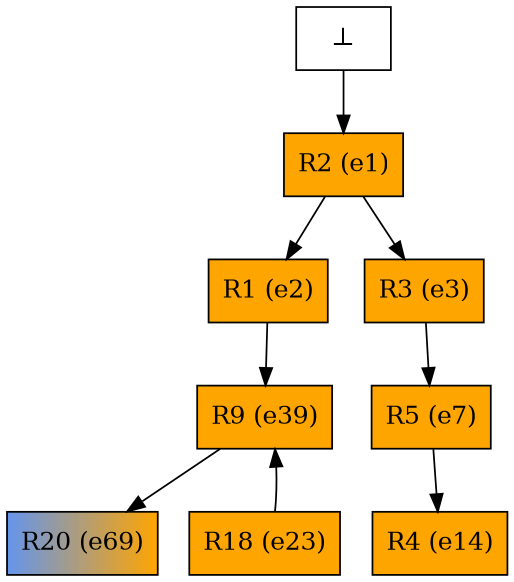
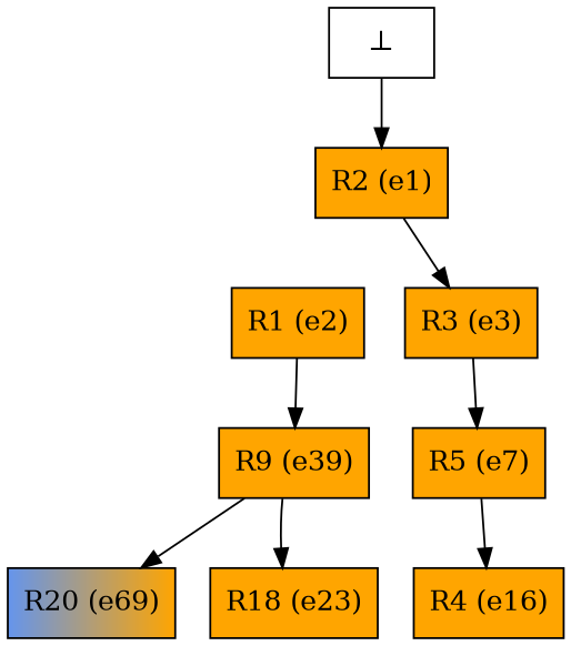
  digraph {
    node [color=black fillcolor=orange shape=box style=filled]
    n1 [label="R2 (e1)"]
    n2 [label="R1 (e2)"]
    n3 [label="R3 (e3)"]
    n4 [label="R9 (e39)"]
    n5 [label="R5 (e7)"]
    n6 [fillcolor="cornflowerblue:orange" label="R20 (e69)"]
-   n7 [label="R4 (e14)"]
+   n7 [label="R4 (e16)"]
    n8 [label="R18 (e23)"]
    n9 [fillcolor=white label="⊥" color=""]
-   n1 -> n2
    n1 -> n3
    n2 -> n4
    n3 -> n5
    n4 -> n6
    n5 -> n7
-   n8 -> n4
+   n4 -> n8
    n9 -> n1
  }
